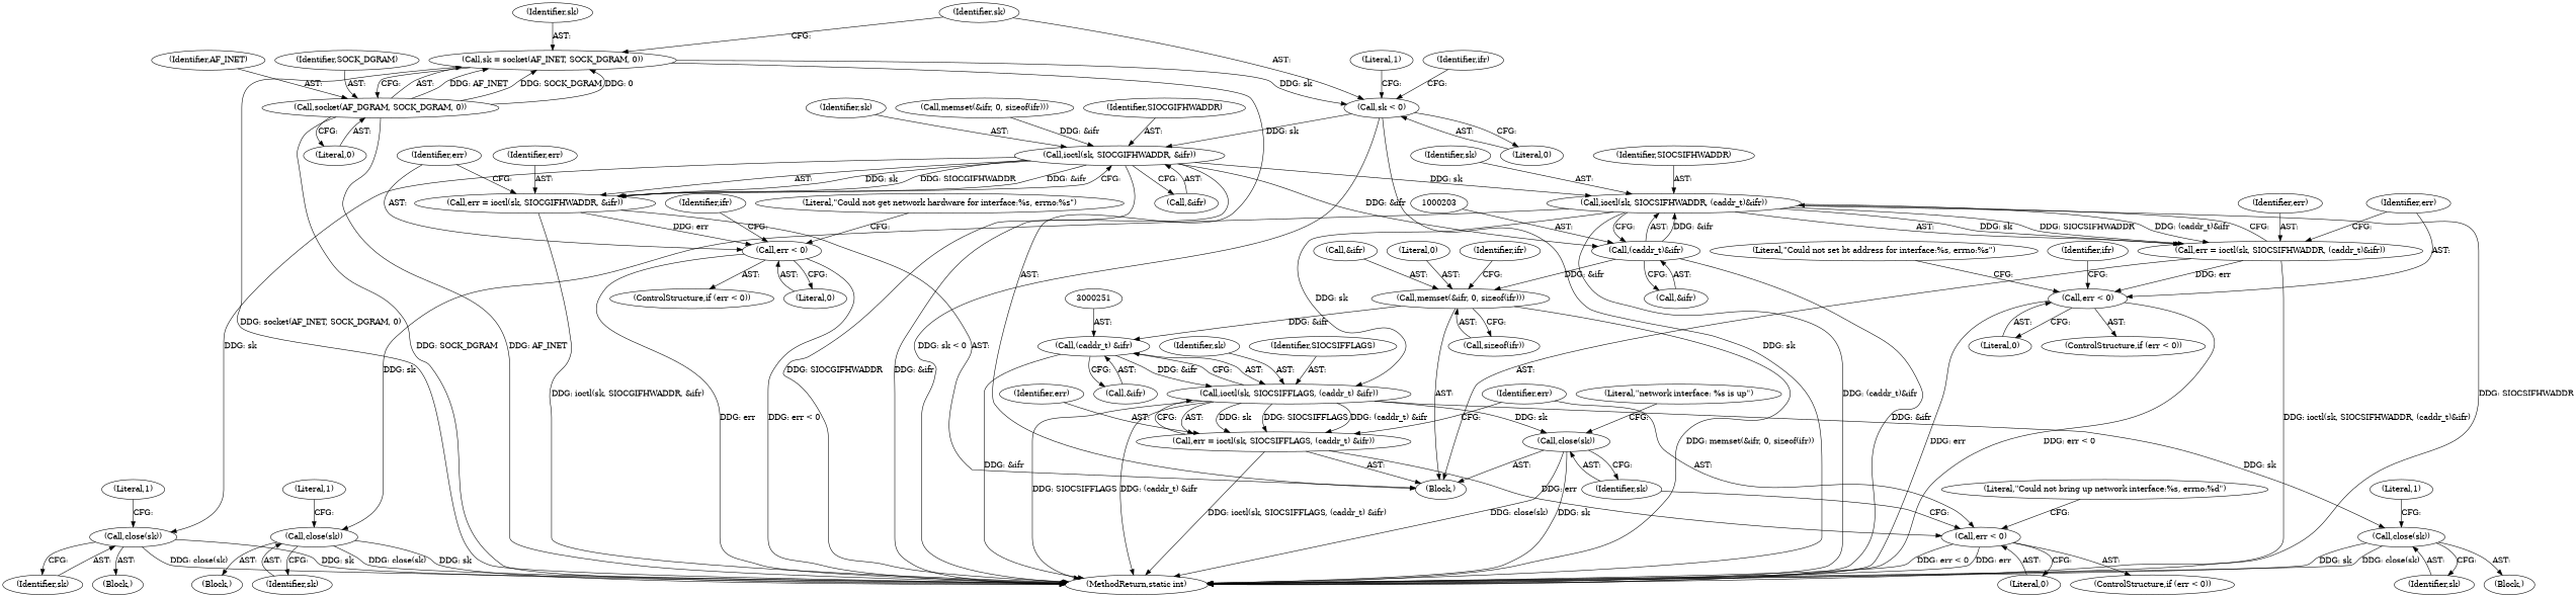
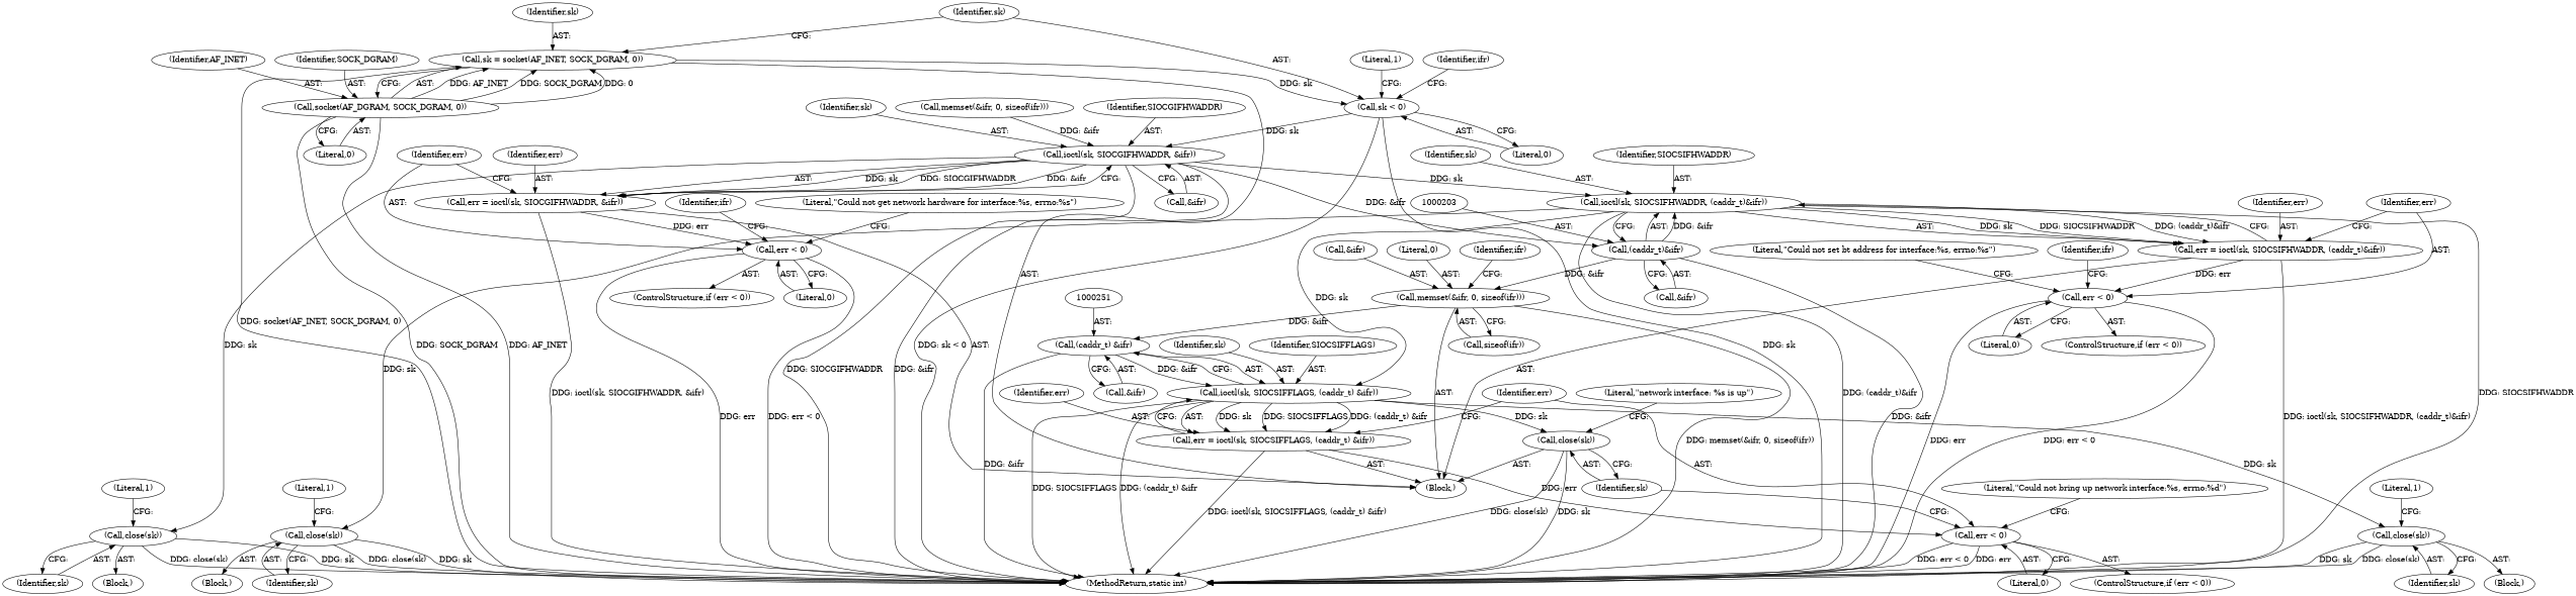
  digraph {
    n1 [label="(Call,sk = socket(AF_INET, SOCK_DGRAM, 0))"]
    n2 [label="(Call,socket(AF_DGRAM, SOCK_DGRAM, 0))"]
    n3 [label="(Call,sk < 0)"]
    n4 [label="(MethodReturn,static int)"]
    n5 [label="(Block,)"]
    n6 [label="(Literal,0)"]
    n7 [label="(Call,ioctl(sk, SIOCGIFHWADDR, &ifr))"]
    n8 [label="(Literal,0)"]
    n9 [label="(Call,err = ioctl(sk, SIOCGIFHWADDR, &ifr))"]
    n10 [label="(Call,close(sk))"]
    n11 [label="(Call,ioctl(sk, SIOCSIFHWADDR, (caddr_t)&ifr))"]
    n12 [label="(Call,(caddr_t)&ifr)"]
    n13 [label="(Call,&ifr)"]
    n14 [label="(Call,err < 0)"]
    n15 [label="(Identifier,sk)"]
    n16 [label="(Block,)"]
    n17 [label="(Call,err = ioctl(sk, SIOCSIFHWADDR, (caddr_t)&ifr))"]
    n18 [label="(Call,close(sk))"]
    n19 [label="(Call,ioctl(sk, SIOCSIFFLAGS, (caddr_t) &ifr))"]
    n20 [label="(Call,memset(&ifr, 0, sizeof(ifr)))"]
    n21 [label="(Call,&ifr)"]
    n22 [label="(Literal,0)"]
    n23 [label="(ControlStructure,if (err < 0))"]
    n24 [label="(Call,err < 0)"]
    n25 [label="(Block,)"]
    n26 [label="(Identifier,sk)"]
    n27 [label="(Call,err = ioctl(sk, SIOCSIFFLAGS, (caddr_t) &ifr))"]
    n28 [label="(Call,close(sk))"]
    n29 [label="(Call,close(sk))"]
    n30 [label="(Call,(caddr_t) &ifr)"]
    n31 [label="(ControlStructure,if (err < 0))"]
    n32 [label="(Literal,0)"]
    n33 [label="(Call,err < 0)"]
    n34 [label="(Identifier,sk)"]
    n35 [label="(Block,)"]
    n36 [label="(Identifier,sk)"]
    n37 [label="(Call,&ifr)"]
    n38 [label="(Literal,0)"]
    n39 [label="(ControlStructure,if (err < 0))"]
    n40 [label="(Call,sizeof(ifr))"]
    n41 [label="(Identifier,ifr)"]
    n42 [label="(Literal,1)"]
    n43 [label="(Identifier,err)"]
    n44 [label="(Identifier,AF_INET)"]
    n45 [label="(Identifier,SOCK_DGRAM)"]
    n46 [label="(Literal,\"Could not get network hardware for interface:%s, errno:%s\")"]
    n47 [label="(Literal,1)"]
    n48 [label="(Call,&ifr)"]
    n49 [label="(Identifier,SIOCSIFFLAGS)"]
    n50 [label="(Literal,\"network interface: %s is up\")"]
    n51 [label="(Identifier,sk)"]
    n52 [label="(Call,memset(&ifr, 0, sizeof(ifr)))"]
    n53 [label="(Identifier,SIOCGIFHWADDR)"]
    n54 [label="(Literal,\"Could not set bt address for interface:%s, errno:%s\")"]
    n55 [label="(Literal,1)"]
    n56 [label="(Identifier,err)"]
    n57 [label="(Identifier,err)"]
    n58 [label="(Literal,0)"]
    n59 [label="(Identifier,SIOCSIFHWADDR)"]
    n60 [label="(Identifier,err)"]
    n61 [label="(Literal,\"Could not bring up network interface:%s, errno:%d\")"]
    n62 [label="(Identifier,ifr)"]
    n63 [label="(Identifier,sk)"]
    n64 [label="(Identifier,ifr)"]
    n65 [label="(Identifier,err)"]
    n66 [label="(Identifier,sk)"]
    n67 [label="(Identifier,err)"]
    n68 [label="(Identifier,sk)"]
    n69 [label="(Literal,1)"]
    n70 [label="(Identifier,sk)"]
    n71 [label="(Identifier,ifr)"]
    1000203
-   1000251 [label=3000251]
+   1000251
    n1 -> n2 [label="CFG: "]
    n1 -> n3 [label="DDG: sk"]
    n1 -> n4 [label="DDG: socket(AF_INET, SOCK_DGRAM, 0)"]
    n1 -> n5 [label="AST: "]
    n2 -> n1 [label="AST: "]
    n2 -> n1 [label="DDG: AF_INET"]
    n2 -> n1 [label="DDG: SOCK_DGRAM"]
    n2 -> n1 [label="DDG: 0"]
    n2 -> n4 [label="DDG: SOCK_DGRAM"]
    n2 -> n4 [label="DDG: AF_INET"]
    n2 -> n6 [label="CFG: "]
    n3 -> n4 [label="DDG: sk < 0"]
    n3 -> n4 [label="DDG: sk"]
    n3 -> n7 [label="DDG: sk"]
    n3 -> n8 [label="CFG: "]
    n6 -> n2 [label="AST: "]
    n7 -> n4 [label="DDG: SIOCGIFHWADDR"]
    n7 -> n4 [label="DDG: &ifr"]
    n7 -> n9 [label="AST: "]
    n7 -> n9 [label="DDG: sk"]
    n7 -> n9 [label="DDG: SIOCGIFHWADDR"]
    n7 -> n9 [label="DDG: &ifr"]
    n7 -> n10 [label="DDG: sk"]
    n7 -> n11 [label="DDG: sk"]
    n7 -> n12 [label="DDG: &ifr"]
    n7 -> n13 [label="CFG: "]
    n8 -> n3 [label="AST: "]
    n9 -> n4 [label="DDG: ioctl(sk, SIOCGIFHWADDR, &ifr)"]
    n9 -> n5 [label="AST: "]
    n9 -> n7 [label="CFG: "]
    n9 -> n14 [label="DDG: err"]
    n10 -> n4 [label="DDG: close(sk)"]
    n10 -> n4 [label="DDG: sk"]
    n10 -> n15 [label="CFG: "]
    n10 -> n16 [label="AST: "]
    n11 -> n4 [label="DDG: SIOCSIFHWADDR"]
    n11 -> n4 [label="DDG: (caddr_t)&ifr"]
    n11 -> n12 [label="CFG: "]
    n11 -> n17 [label="AST: "]
    n11 -> n17 [label="DDG: sk"]
    n11 -> n17 [label="DDG: SIOCSIFHWADDR"]
    n11 -> n17 [label="DDG: (caddr_t)&ifr"]
    n11 -> n18 [label="DDG: sk"]
    n11 -> n19 [label="DDG: sk"]
    n12 -> n4 [label="DDG: &ifr"]
    n12 -> n11 [label="AST: "]
    n12 -> n11 [label="DDG: &ifr"]
    n12 -> n20 [label="DDG: &ifr"]
    n12 -> n21 [label="CFG: "]
    n13 -> n7 [label="AST: "]
    n14 -> n4 [label="DDG: err"]
    n14 -> n4 [label="DDG: err < 0"]
    n14 -> n22 [label="CFG: "]
    n14 -> n23 [label="AST: "]
    n15 -> n10 [label="AST: "]
    n17 -> n4 [label="DDG: ioctl(sk, SIOCSIFHWADDR, (caddr_t)&ifr)"]
    n17 -> n5 [label="AST: "]
    n17 -> n11 [label="CFG: "]
    n17 -> n24 [label="DDG: err"]
    n18 -> n4 [label="DDG: close(sk)"]
    n18 -> n4 [label="DDG: sk"]
    n18 -> n25 [label="AST: "]
    n18 -> n26 [label="CFG: "]
    n19 -> n4 [label="DDG: (caddr_t) &ifr"]
    n19 -> n4 [label="DDG: SIOCSIFFLAGS"]
    n19 -> n27 [label="AST: "]
    n19 -> n27 [label="DDG: sk"]
    n19 -> n27 [label="DDG: SIOCSIFFLAGS"]
    n19 -> n27 [label="DDG: (caddr_t) &ifr"]
    n19 -> n28 [label="DDG: sk"]
    n19 -> n29 [label="DDG: sk"]
    n19 -> n30 [label="CFG: "]
    n20 -> n4 [label="DDG: memset(&ifr, 0, sizeof(ifr))"]
    n20 -> n5 [label="AST: "]
    n20 -> n30 [label="DDG: &ifr"]
    n20 -> n40 [label="CFG: "]
    n21 -> n12 [label="AST: "]
    n22 -> n14 [label="AST: "]
    n24 -> n4 [label="DDG: err"]
    n24 -> n4 [label="DDG: err < 0"]
    n24 -> n31 [label="AST: "]
    n24 -> n32 [label="CFG: "]
    n26 -> n18 [label="AST: "]
    n27 -> n4 [label="DDG: ioctl(sk, SIOCSIFFLAGS, (caddr_t) &ifr)"]
    n27 -> n5 [label="AST: "]
    n27 -> n19 [label="CFG: "]
    n27 -> n33 [label="DDG: err"]
    n28 -> n4 [label="DDG: sk"]
    n28 -> n4 [label="DDG: close(sk)"]
    n28 -> n34 [label="CFG: "]
    n28 -> n35 [label="AST: "]
    n29 -> n4 [label="DDG: sk"]
    n29 -> n4 [label="DDG: close(sk)"]
    n29 -> n5 [label="AST: "]
    n29 -> n36 [label="CFG: "]
    n30 -> n4 [label="DDG: &ifr"]
    n30 -> n19 [label="AST: "]
    n30 -> n19 [label="DDG: &ifr"]
    n30 -> n37 [label="CFG: "]
    n32 -> n24 [label="AST: "]
    n33 -> n4 [label="DDG: err < 0"]
    n33 -> n4 [label="DDG: err"]
    n33 -> n38 [label="CFG: "]
    n33 -> n39 [label="AST: "]
    n34 -> n28 [label="AST: "]
    n36 -> n29 [label="AST: "]
    n36 -> n33 [label="CFG: "]
    n37 -> n30 [label="AST: "]
    n38 -> n33 [label="AST: "]
    n40 -> n20 [label="AST: "]
    n41 -> n14 [label="CFG: "]
    n42 -> n10 [label="CFG: "]
    n43 -> n17 [label="CFG: "]
    n43 -> n24 [label="AST: "]
    n44 -> n2 [label="AST: "]
    n45 -> n2 [label="AST: "]
    n46 -> n14 [label="CFG: "]
    n47 -> n28 [label="CFG: "]
    n48 -> n20 [label="AST: "]
    n49 -> n19 [label="AST: "]
    n50 -> n29 [label="CFG: "]
    n51 -> n1 [label="CFG: "]
    n51 -> n3 [label="AST: "]
    n52 -> n7 [label="DDG: &ifr"]
    n53 -> n7 [label="AST: "]
    n54 -> n24 [label="CFG: "]
    n55 -> n3 [label="CFG: "]
    n56 -> n27 [label="CFG: "]
    n56 -> n33 [label="AST: "]
    n57 -> n9 [label="CFG: "]
    n57 -> n14 [label="AST: "]
    n58 -> n20 [label="AST: "]
    n59 -> n11 [label="AST: "]
    n60 -> n27 [label="AST: "]
    n61 -> n33 [label="CFG: "]
    n62 -> n24 [label="CFG: "]
    n63 -> n7 [label="AST: "]
    n64 -> n3 [label="CFG: "]
    n65 -> n9 [label="AST: "]
    n66 -> n11 [label="AST: "]
    n67 -> n17 [label="AST: "]
    n68 -> n19 [label="AST: "]
    n69 -> n18 [label="CFG: "]
    n70 -> n1 [label="AST: "]
    n71 -> n20 [label="CFG: "]
    1000203 -> n12 [label="AST: "]
    1000251 -> n30 [label="AST: "]
  }
